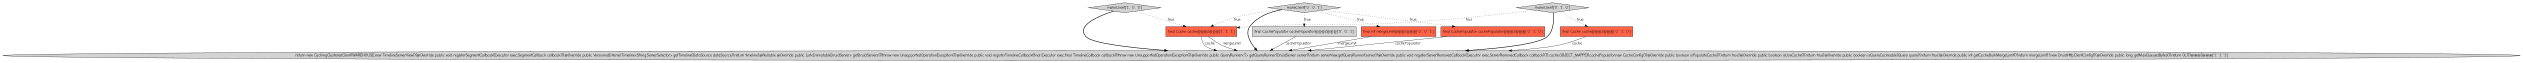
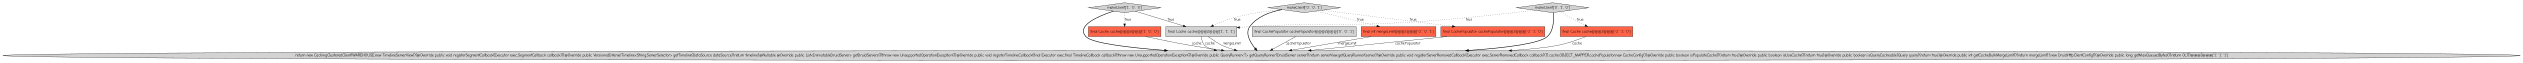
  digraph {
    fontname="Comic Neue"
    node [fillcolor=tomato fontname="Comic Neue" shape=box style=filled]
    edge [fontname="Comic Neue" style=dotted]
+   n1 [label="final Cache cache@@@2@@@['1', '0', '0']"]
    n2 [fillcolor=lightgray label="return new CachingClusteredClient(WAREHOUSE,new TimelineServerView(){@Override public void registerSegmentCallback(Executor exec,SegmentCallback callback){}@Override public VersionedIntervalTimeline<String,ServerSelector> getTimeline(DataSource dataSource){return timeline}@Nullable @Override public List<ImmutableDruidServer> getDruidServers(){throw new UnsupportedOperationException()}@Override public void registerTimelineCallback(final Executor exec,final TimelineCallback callback){throw new UnsupportedOperationException()}@Override public QueryRunner<T> getQueryRunner(DruidServer server){return serverView.getQueryRunner(server)}@Override public void registerServerRemovedCallback(Executor exec,ServerRemovedCallback callback){}},cache,OBJECT_MAPPER,cachePopulator,new CacheConfig(){@Override public boolean isPopulateCache(){return true}@Override public boolean isUseCache(){return true}@Override public boolean isQueryCacheable(Query query){return true}@Override public int getCacheBulkMergeLimit(){return mergeLimit}},new DruidHttpClientConfig(){@Override public long getMaxQueuedBytes(){return 0L}})@@@3@@@['1', '1', '1']" shape=ellipse]
-   n3 [label="final Cache cache@@@2@@@['1', '1', '1']"]
+   n3 [fillcolor=lightgray label="final Cache cache@@@2@@@['1', '1', '1']"]
    n4 [label="final CachePopulator cachePopulator@@@2@@@['0', '1', '0']"]
    n5 [label="final Cache cache@@@2@@@['0', '1', '0']"]
    n6 [fillcolor=lightgray label="makeClient['1', '0', '0']" shape=diamond]
    n7 [fillcolor=lightgray label="makeClient['0', '0', '1']" shape=diamond]
    n8 [fillcolor=lightgray label="final CachePopulator cachePopulator@@@2@@@['0', '0', '1']"]
    n9 [label="final int mergeLimit@@@2@@@['0', '0', '1']"]
    n10 [fillcolor=lightgray label="makeClient['0', '1', '0']" shape=diamond]
+   n1 -> n2 [label=cache style=solid]
    n3 -> n2 [label=cache style=solid]
    n3 -> n2 [label=mergeLimit style=solid]
    n4 -> n2 [label=cachePopulator style=solid]
    n5 -> n2 [label=cache style=solid]
+   n6 -> n1 [label=true]
    n6 -> n2 [style=bold]
-   n6 -> n3 [label=true]
+   n6 -> n3 [label=true style=solid]
    n7 -> n2 [style=bold]
    n7 -> n3 [label=true]
    n7 -> n4 [label=true]
-   n7 -> n8 [label=true]
    n7 -> n9 [label=true]
    n8 -> n2 [label=cachePopulator style=solid]
    n9 -> n2 [label=mergeLimit style=solid]
    n10 -> n2 [style=bold]
    n10 -> n3 [label=true]
    n10 -> n5 [label=true]
  }
